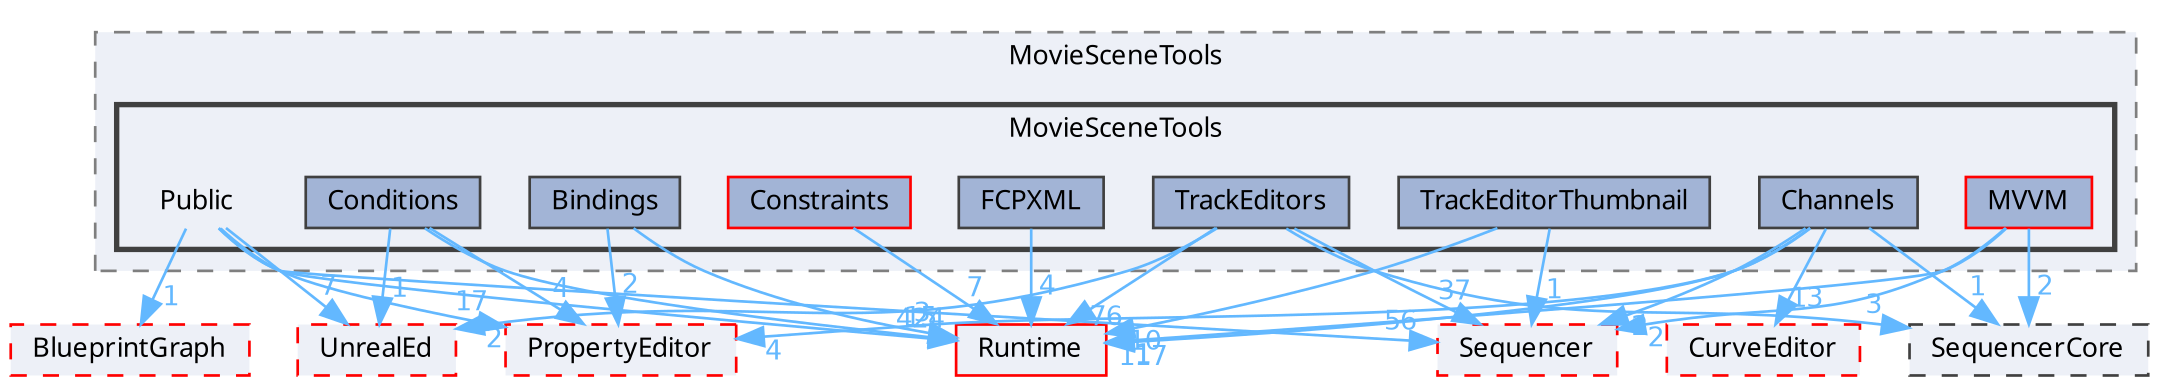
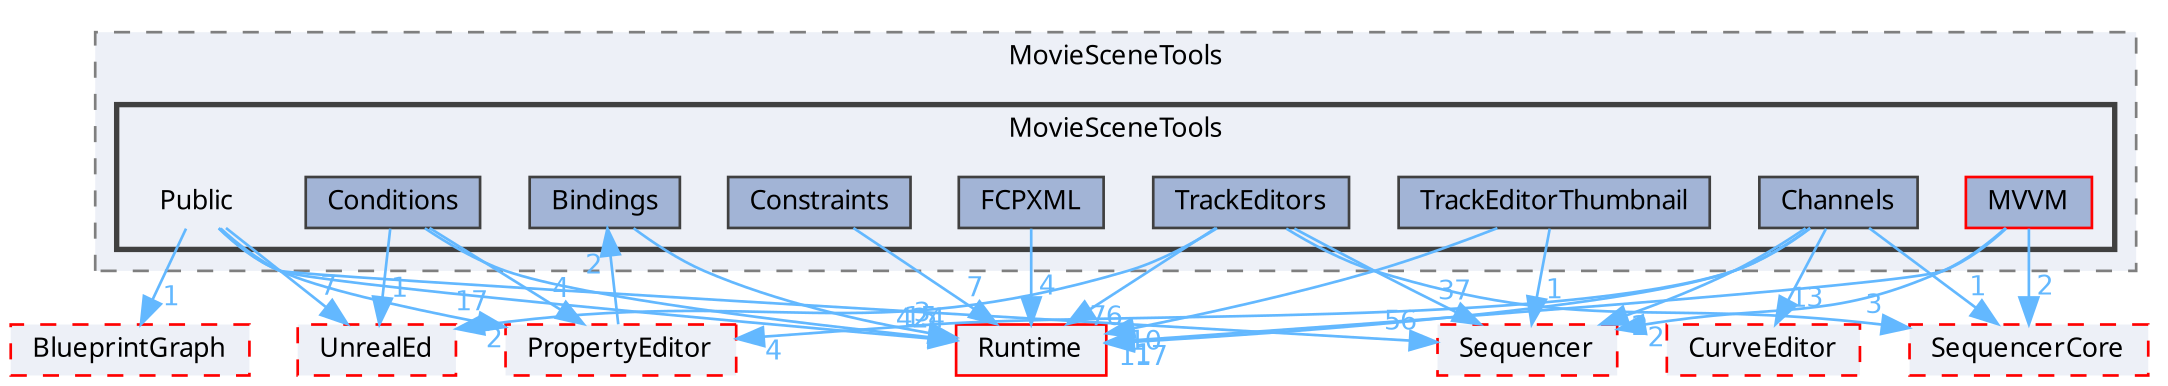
  digraph {
    compound=true
    fontname="Noto Sans"
    node [fontname="Noto Sans" fontsize=10 shape=box color=red fillcolor="#a2b4d6" style=filled]
    edge [color=steelblue1 fontcolor=steelblue1 fontname="Noto Sans" fontsize=10 headlabel=1 labeldistance=1.5 labelfontname=Helvetica labelfontsize=10]
    n1 [height=0.2 label=Public shape=plaintext width=0.4 color="" fillcolor="" style=""]
    n2 [color=grey25 height=0.2 label=Bindings width=0.4]
    n3 [color=grey25 height=0.2 label=Channels width=0.4]
    n4 [color=grey25 height=0.2 label=Conditions width=0.4]
-   n5 [height=0.2 label=Constraints width=0.4]
+   n5 [color=grey25 height=0.2 label=Constraints width=0.4]
    n6 [color=grey25 height=0.2 label=FCPXML width=0.4]
    n7 [height=0.2 label=MVVM width=0.4]
    n8 [color=grey25 height=0.2 label=TrackEditors width=0.4]
    n9 [color=grey25 height=0.2 label=TrackEditorThumbnail width=0.4]
    n10 [fillcolor="#edf0f7" height=0.2 label=BlueprintGraph style="filled,dashed" width=0.4]
    n11 [fillcolor="#edf0f7" height=0.2 label=Runtime width=0.4]
    n12 [fillcolor="#edf0f7" height=0.2 label=PropertyEditor style="filled,dashed" width=0.4]
    n13 [fillcolor="#edf0f7" height=0.2 label=UnrealEd style="filled,dashed" width=0.4]
    n14 [fillcolor="#edf0f7" height=0.2 label=Sequencer style="filled,dashed" width=0.4]
    n15 [fillcolor="#edf0f7" height=0.2 label=CurveEditor style="filled,dashed" width=0.4]
-   n16 [color=grey25 fillcolor="#edf0f7" height=0.2 label=SequencerCore style="filled,dashed" width=0.4]
+   n16 [fillcolor="#edf0f7" height=0.2 label=SequencerCore style="filled,dashed" width=0.4]
    subgraph cluster_1 {
      bgcolor="#edf0f7"
      fontsize=10
      label=MovieSceneTools
      pencolor=grey50
      style="filled,dashed"
      subgraph cluster_2 {
        bgcolor="#edf0f7"
        fontsize=10
        label=MovieSceneTools
        pencolor=grey25
        style="filled,bold"
        n1
        n2
        n3
        n4
        n5
        n6
        n7
        n8
        n9
      }
    }
    n1 -> n10
    n1 -> n11 [headlabel=424]
    n1 -> n12 [headlabel=17]
    n1 -> n13 [headlabel=7]
    n1 -> n14 [headlabel=56]
    n2 -> n11 [headlabel=3]
-   n2 -> n12 [headlabel=2]
+   n12 -> n2 [headlabel=2]
    n3 -> n11 [headlabel=117]
    n3 -> n12 [headlabel=4]
    n3 -> n14 [headlabel=2]
    n3 -> n15 [headlabel=13]
    n3 -> n16
    n4 -> n11 [headlabel=15]
    n4 -> n12 [headlabel=4]
    n4 -> n13
    n5 -> n11 [headlabel=7]
    n6 -> n11 [headlabel=4]
    n7 -> n11
    n7 -> n14 [headlabel=2]
    n7 -> n16 [headlabel=2]
    n8 -> n11 [headlabel=76]
    n8 -> n13 [headlabel=2]
    n8 -> n14 [headlabel=37]
    n8 -> n16 [headlabel=3]
    n9 -> n11 [headlabel=10]
    n9 -> n14
  }
